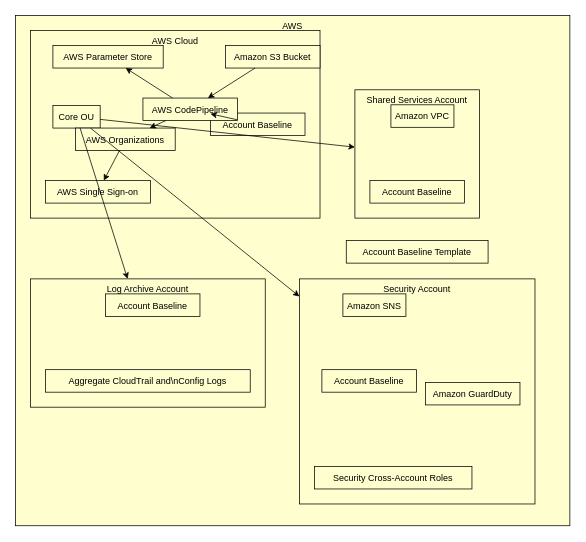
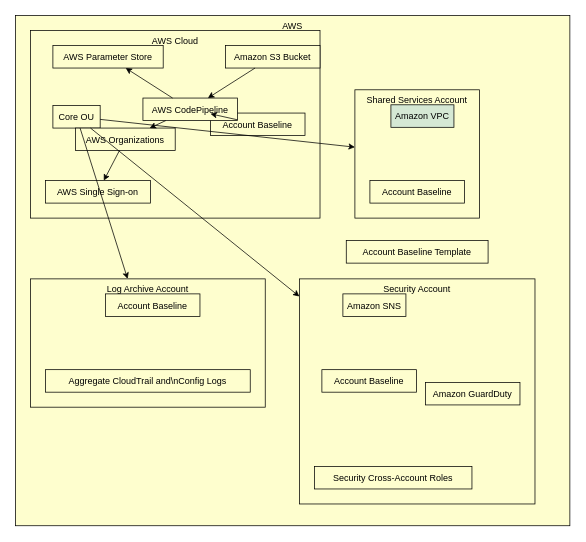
  <mxCell id="0" />
  <mxCell id="1" parent="0" />
  <mxCell id="2" value="AWS" style="fillColor=#fefece;verticalAlign=top" parent="1" vertex="1"><mxGeometry x="20" width="739" height="680" as="geometry" y="20" /></mxCell>
  <mxCell id="3" value="Shared Services Account" style="fillColor=#fefece;verticalAlign=top" parent="2" vertex="1"><mxGeometry x="452.5" y="99" width="166" height="171" as="geometry" /></mxCell>
  <mxCell id="4" value="Account Baseline" style="fillColor=#fefece" parent="3" vertex="1"><mxGeometry x="20" y="121" width="126" height="30" as="geometry" /></mxCell>
- <mxCell id="5" value="Amazon VPC" style="fillColor=#fefece" parent="3" vertex="1"><mxGeometry x="48" y="20" width="84" height="30" as="geometry" /></mxCell>
+ <mxCell id="5" value="Amazon VPC" style="fillColor=#d5e8d4;" parent="3" vertex="1"><mxGeometry x="48" y="20" width="84" height="30" as="geometry" /></mxCell>
  <mxCell id="6" value="Account Baseline Template" style="fillColor=#fefece" parent="2" vertex="1"><mxGeometry x="441" y="300" width="189" height="30" as="geometry" /></mxCell>
  <mxCell id="7" value="Log Archive Account" style="fillColor=#fefece;verticalAlign=top" parent="2" vertex="1"><mxGeometry x="20" y="351" width="313" height="171" as="geometry" /></mxCell>
  <mxCell id="8" value="Account Baseline" style="fillColor=#fefece" parent="7" vertex="1"><mxGeometry x="100" y="20" width="126" height="30" as="geometry" /></mxCell>
  <mxCell id="9" value="Aggregate CloudTrail and\nConfig Logs" style="fillColor=#fefece" parent="7" vertex="1"><mxGeometry x="20" y="121" width="273" height="30" as="geometry" /></mxCell>
  <mxCell id="10" value="Security Account" style="fillColor=#fefece;verticalAlign=top" parent="2" vertex="1"><mxGeometry x="378.5" y="351" width="314" height="300" as="geometry" /></mxCell>
  <mxCell id="11" value="Amazon SNS" style="fillColor=#fefece" parent="10" vertex="1"><mxGeometry x="58" y="20" width="84" height="30" as="geometry" /></mxCell>
  <mxCell id="12" value="Amazon GuardDuty" style="fillColor=#fefece" parent="10" vertex="1"><mxGeometry x="168" y="138" width="126" height="30" as="geometry" /></mxCell>
  <mxCell id="13" value="Security Cross-Account Roles" style="fillColor=#fefece" parent="10" vertex="1"><mxGeometry x="20" y="250" width="210" height="30" as="geometry" /></mxCell>
  <mxCell id="14" value="Account Baseline" style="fillColor=#fefece" parent="10" vertex="1"><mxGeometry x="30" y="121" width="126" height="30" as="geometry" /></mxCell>
  <mxCell id="15" value="AWS Cloud" style="fillColor=#fefece;verticalAlign=top" parent="2" vertex="1"><mxGeometry x="20" y="20" width="386" height="250" as="geometry" /></mxCell>
  <mxCell id="16" value="Account Baseline" style="fillColor=#fefece" parent="15" vertex="1"><mxGeometry x="240" y="110" width="126" height="30" as="geometry" /></mxCell>
  <mxCell id="17" value="AWS Single Sign-on" style="fillColor=#fefece" parent="15" vertex="1"><mxGeometry x="20" y="200" width="140" height="30" as="geometry" /></mxCell>
  <mxCell id="18" value="Core OU" style="fillColor=#fefece" parent="15" vertex="1"><mxGeometry x="30" y="100" width="63" height="30" as="geometry" /></mxCell>
  <mxCell id="19" value="AWS Organizations" style="fillColor=#fefece" parent="15" vertex="1"><mxGeometry x="60" y="130" width="133" height="30" as="geometry" /></mxCell>
  <mxCell id="20" value="AWS CodePipeline" style="fillColor=#fefece" parent="15" vertex="1"><mxGeometry x="150" y="90" width="126" height="30" as="geometry" /></mxCell>
  <mxCell id="21" value="AWS Parameter Store" style="fillColor=#fefece" parent="15" vertex="1"><mxGeometry x="30" y="20" width="147" height="30" as="geometry" /></mxCell>
  <mxCell id="22" value="Amazon S3 Bucket" style="fillColor=#fefece" parent="15" vertex="1"><mxGeometry x="260" y="20" width="126" height="30" as="geometry" /></mxCell>
  <mxCell id="23" value="" style="strokeColor=#000000;noEdgeStyle=1;" parent="15" source="19" target="17" edge="1"><mxGeometry relative="1" as="geometry" /></mxCell>
  <mxCell id="24" value="" style="strokeColor=#000000;noEdgeStyle=1;" parent="15" source="19" target="18" edge="1"><mxGeometry relative="1" as="geometry" /></mxCell>
  <mxCell id="25" value="" style="strokeColor=#000000;noEdgeStyle=1;" parent="15" source="20" target="21" edge="1"><mxGeometry relative="1" as="geometry" /></mxCell>
  <mxCell id="26" value="" style="strokeColor=#000000;noEdgeStyle=1;" parent="15" source="20" target="19" edge="1"><mxGeometry relative="1" as="geometry" /></mxCell>
  <mxCell id="27" value="" style="strokeColor=#000000;noEdgeStyle=1;" parent="15" source="20" target="16" edge="1"><mxGeometry relative="1" as="geometry" /></mxCell>
  <mxCell id="28" value="" style="strokeColor=#000000;noEdgeStyle=1;" parent="15" source="22" target="20" edge="1"><mxGeometry relative="1" as="geometry" /></mxCell>
  <mxCell id="29" value="" style="strokeColor=#000000" parent="2" source="18" target="7" edge="1"><mxGeometry relative="1" as="geometry" /></mxCell>
  <mxCell id="30" value="" style="strokeColor=#000000" parent="2" source="18" target="3" edge="1"><mxGeometry relative="1" as="geometry" /></mxCell>
  <mxCell id="31" value="" style="strokeColor=#000000" parent="2" source="18" target="10" edge="1"><mxGeometry relative="1" as="geometry" /></mxCell>
